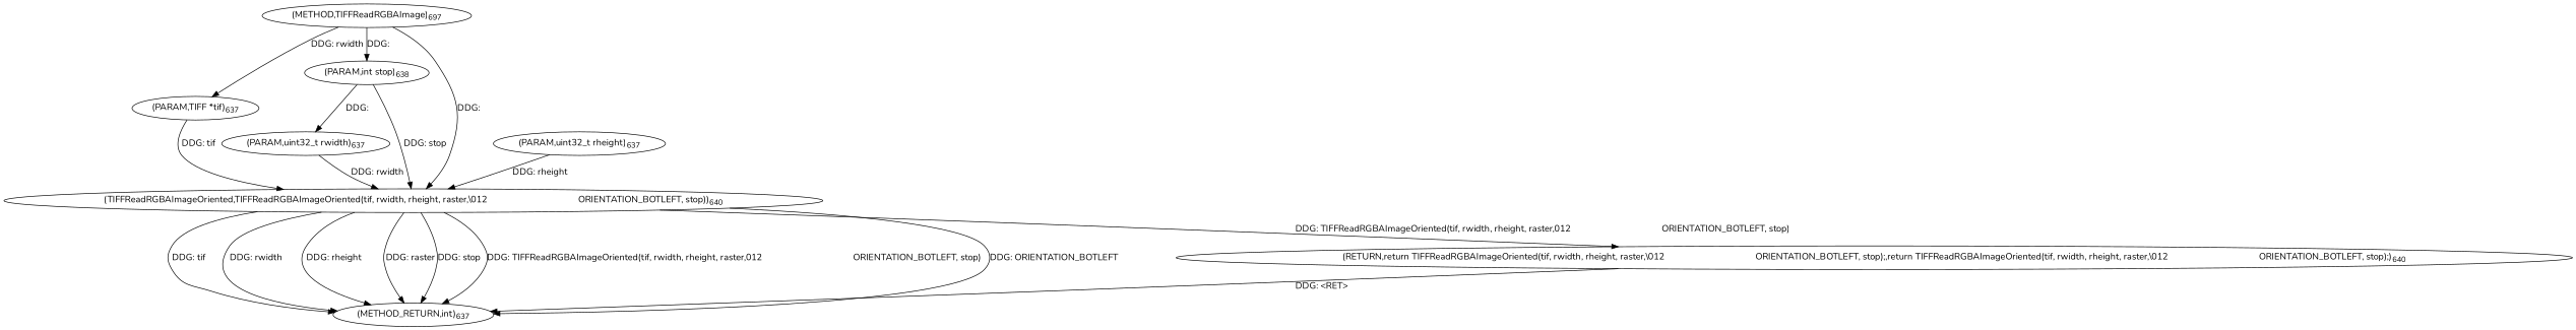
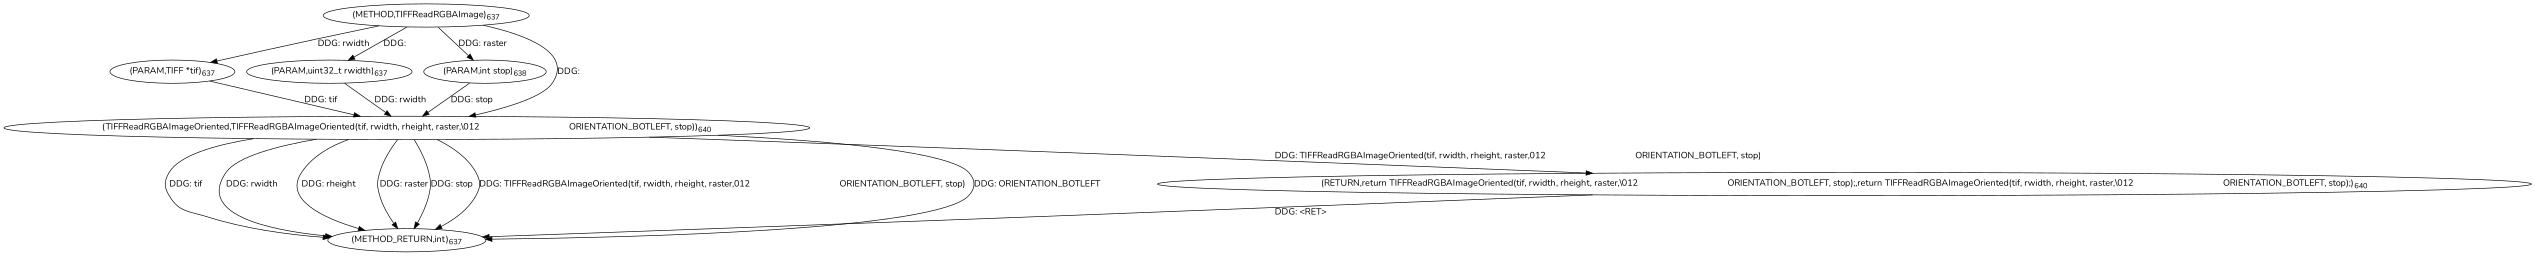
  digraph {
    fontname=Nunito
    node [fontname=Nunito]
    edge [fontname=Nunito]
-   n1 [label=<(METHOD,TIFFReadRGBAImage)<SUB>697</SUB>>]
+   n1 [label=<(METHOD,TIFFReadRGBAImage)<SUB>637</SUB>>]
    n2 [label=<(PARAM,TIFF *tif)<SUB>637</SUB>>]
    n3 [label=<(PARAM,uint32_t rwidth)<SUB>637</SUB>>]
    n4 [label=<(PARAM,int stop)<SUB>638</SUB>>]
    n5 [label=<(TIFFReadRGBAImageOriented,TIFFReadRGBAImageOriented(tif, rwidth, rheight, raster,\012                                     ORIENTATION_BOTLEFT, stop))<SUB>640</SUB>>]
-   n6 [label=<(PARAM,uint32_t rheight)<SUB>637</SUB>>]
    n7 [label=<(METHOD_RETURN,int)<SUB>637</SUB>>]
    n8 [label=<(RETURN,return TIFFReadRGBAImageOriented(tif, rwidth, rheight, raster,\012                                     ORIENTATION_BOTLEFT, stop);,return TIFFReadRGBAImageOriented(tif, rwidth, rheight, raster,\012                                     ORIENTATION_BOTLEFT, stop);)<SUB>640</SUB>>]
    n1 -> n2 [label="DDG: rwidth"]
-   n4 -> n3 [label="DDG: "]
-   n1 -> n4 [label="DDG: "]
+   n1 -> n3 [label="DDG: "]
+   n1 -> n4 [label="DDG: raster"]
    n1 -> n5 [label="DDG: "]
    n2 -> n5 [label="DDG: tif"]
    n3 -> n5 [label="DDG: rwidth"]
    n4 -> n5 [label="DDG: stop"]
    n5 -> n7 [label="DDG: tif"]
    n5 -> n7 [label="DDG: rwidth"]
    n5 -> n7 [label="DDG: rheight"]
    n5 -> n7 [label="DDG: raster"]
    n5 -> n7 [label="DDG: stop"]
    n5 -> n7 [label="DDG: TIFFReadRGBAImageOriented(tif, rwidth, rheight, raster,\012                                     ORIENTATION_BOTLEFT, stop)"]
    n5 -> n7 [label="DDG: ORIENTATION_BOTLEFT"]
    n5 -> n8 [label="DDG: TIFFReadRGBAImageOriented(tif, rwidth, rheight, raster,\012                                     ORIENTATION_BOTLEFT, stop)"]
-   n6 -> n5 [label="DDG: rheight"]
    n8 -> n7 [label="DDG: &lt;RET&gt;"]
  }
